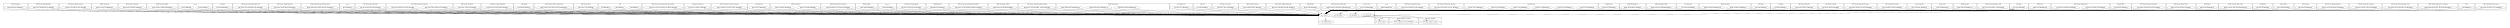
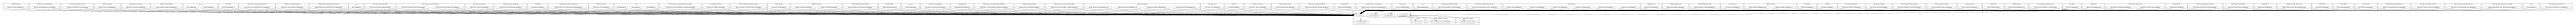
  digraph {
    fontname=Ubuntu
    node [fontname=Ubuntu]
    edge [fontname=Ubuntu]
    "SOAP::Packager::BEGIN@14"
    "TAP::Parser::ResultFactory::BEGIN@4"
    "TAP::Parser::Result::Version::BEGIN@5"
    "SOAP::Transport::BEGIN@432"
    "TAP::Parser::Scheduler::BEGIN@4"
    "SOAP::Schema::WSDL::BEGIN@2992"
    "Config::BEGIN@11"
    "Config::BEGIN@7"
    "File::Path::BEGIN@19"
    "TAP::Parser::SourceHandler::Perl::BEGIN@5"
    "TAP::Parser::Result::Bailout::BEGIN@5"
    "SOAP::XMLSchema1999::Serializer::BEGIN@61"
    "base::BEGIN@4"
    n14 [label="base::BEGIN@3"]
    "vars::BEGIN@8"
    "vars::import"
    "vars::CORE:match"
    "vars::BEGIN@7"
    "strict::import"
    "TAP::Parser::Result::YAML::BEGIN@5"
    n21 [label="TAP::Parser::Result::Unknown::BEGIN@7"]
    "TAP::Parser::Result::Unknown::BEGIN@9"
    "TAP::Parser::Grammar::BEGIN@4"
    "TAP::Formatter::Console::BEGIN@7"
    "TAP::Parser::SourceHandler::BEGIN@4"
    "TAP::Object::BEGIN@4"
    "SOAP::Custom::XML::Deserializer::BEGIN@2963"
    "TAP::Parser::Utils::BEGIN@5"
    "URI::BEGIN@13"
    "URI::BEGIN@7"
    "URI::BEGIN@4"
    "TAP::Parser::SourceHandler::Executable::BEGIN@4"
    "File::Spec::Functions::BEGIN@6"
    "TAP::Formatter::Console::Session::BEGIN@6"
    "Test::Harness::BEGIN@21"
    "SOAP::Constants::BEGIN@37"
    "SOAP::Constants::BEGIN@32"
    "SOAP::XMLSchema::Serializer::BEGIN@48"
    "POSIX::SigRt::BEGIN@60"
    "constant::BEGIN@6"
    "TAP::Parser::Aggregator::BEGIN@5"
    "MIME::Base64::BEGIN@4"
    "TAP::Parser::SourceHandler::RawTAP::BEGIN@4"
    "SOAP::Packager::MIME::BEGIN@84"
    "TAP::Parser::SourceHandler::Handle::BEGIN@4"
    "SOAP::Deserializer::BEGIN@2135"
    "SOAP::Deserializer::BEGIN@2182"
+   "SOAP::Deserializer::BEGIN@1996"
    "SOAP::Deserializer::BEGIN@2209"
    "File::Spec::Unix::BEGIN@4"
    "List::Util::BEGIN@12"
    "TAP::Parser::Source::BEGIN@4"
    "TAP::Formatter::Base::BEGIN@7"
    "TAP::Parser::YAMLish::Reader::BEGIN@4"
    "Digest::SHA::BEGIN@6"
    "SOAP::Schema::Deserializer::BEGIN@2985"
    "Time::Local::BEGIN@8"
    "SOAP::BEGIN@3387"
    "TAP::Parser::Result::Pragma::BEGIN@5"
    "TAP::Parser::Scheduler::Spinner::BEGIN@4"
    "Getopt::Long::BEGIN@48"
    "Getopt::Long::BEGIN@19"
    "Getopt::Long::BEGIN@51"
    "Getopt::Long::BEGIN@46"
    "Getopt::Long::BEGIN@45"
    "Getopt::Long::BEGIN@26"
    "Digest::base::BEGIN@4"
    "MIME::QuotedPrint::BEGIN@4"
    "SOAP::Packager::DIME::BEGIN@264"
    "Time::Seconds::BEGIN@3"
    "SOAP::Serializer::BEGIN@727"
    "SOAP::Serializer::BEGIN@1085"
    "TAP::Base::BEGIN@4"
    "IO::Select::BEGIN@11"
    "TAP::Parser::Iterator::BEGIN@4"
    "TAP::Parser::Result::BEGIN@4"
    "TAP::Parser::Iterator::Process::BEGIN@4"
    "TAP::Formatter::Session::BEGIN@6"
    "Class::Inspector::BEGIN@50"
    "Scalar::Util::BEGIN@10"
    "SOAP::Header::BEGIN@719"
    "TAP::Parser::Scheduler::Job::BEGIN@4"
    "File::Spec::BEGIN@4"
    "SOAP::Lite::BEGIN@3440"
    "TAP::Parser::Result::Test::BEGIN@9"
    "TAP::Parser::Result::Test::BEGIN@5"
    "Digest::MD5::BEGIN@4"
    "TAP::Parser::Result::Comment::BEGIN@5"
    "TAP::Parser::Result::Plan::BEGIN@5"
    "SOAP::Data::BEGIN@547"
    "SOAP::Custom::XML::Data::BEGIN@2930"
    "TAP::Parser::BEGIN@4"
    "Time::HiRes::BEGIN@4"
    "TAP::Harness::BEGIN@12"
    "TAP::Parser::IteratorFactory::BEGIN@4"
    "warnings::register::import"
    "TAP::Parser::Iterator::Stream::BEGIN@4"
    "TAP::Parser::SourceHandler::File::BEGIN@4"
    "SOAP::XMLSchema2001::Serializer::BEGIN@216"
    n100 [label="Cwd::BEGIN@171"]
    "TAP::Parser::Iterator::Array::BEGIN@4"
    subgraph cluster_1 {
      label="SOAP::Packager"
      "SOAP::Packager::BEGIN@14"
    }
    subgraph cluster_2 {
      label="TAP::Parser::ResultFactory"
      "TAP::Parser::ResultFactory::BEGIN@4"
    }
    subgraph cluster_3 {
      label="TAP::Parser::Result::Version"
      "TAP::Parser::Result::Version::BEGIN@5"
    }
    subgraph cluster_4 {
      label="SOAP::Transport"
      "SOAP::Transport::BEGIN@432"
    }
    subgraph cluster_5 {
      label="TAP::Parser::Scheduler"
      "TAP::Parser::Scheduler::BEGIN@4"
    }
    subgraph cluster_6 {
      label="SOAP::Schema::WSDL"
      "SOAP::Schema::WSDL::BEGIN@2992"
    }
    subgraph cluster_7 {
      label=Config
      "Config::BEGIN@11"
      "Config::BEGIN@7"
    }
    subgraph cluster_8 {
      label="File::Path"
      "File::Path::BEGIN@19"
    }
    subgraph cluster_9 {
      label="TAP::Parser::SourceHandler::Perl"
      "TAP::Parser::SourceHandler::Perl::BEGIN@5"
    }
    subgraph cluster_10 {
      label="TAP::Parser::Result::Bailout"
      "TAP::Parser::Result::Bailout::BEGIN@5"
    }
    subgraph cluster_11 {
      label="SOAP::XMLSchema1999::Serializer"
      "SOAP::XMLSchema1999::Serializer::BEGIN@61"
    }
    subgraph cluster_12 {
      label=base
      "base::BEGIN@4"
    }
    subgraph cluster_13 {
      label=vars
      n14
      "vars::BEGIN@8"
      "vars::import"
      "vars::CORE:match"
      "vars::BEGIN@7"
    }
    subgraph cluster_14 {
      label="strict"
      "strict::import"
    }
    subgraph cluster_15 {
      label="TAP::Parser::Result::YAML"
      "TAP::Parser::Result::YAML::BEGIN@5"
    }
    subgraph cluster_16 {
      label="TAP::Parser::Result::Unknown"
      n21
      "TAP::Parser::Result::Unknown::BEGIN@9"
    }
    subgraph cluster_17 {
      label="TAP::Parser::Grammar"
      "TAP::Parser::Grammar::BEGIN@4"
    }
    subgraph cluster_18 {
      label="TAP::Formatter::Console"
      "TAP::Formatter::Console::BEGIN@7"
    }
    subgraph cluster_19 {
      label="TAP::Parser::SourceHandler"
      "TAP::Parser::SourceHandler::BEGIN@4"
    }
    subgraph cluster_20 {
      label="TAP::Object"
      "TAP::Object::BEGIN@4"
    }
    subgraph cluster_21 {
      label="SOAP::Custom::XML::Deserializer"
      "SOAP::Custom::XML::Deserializer::BEGIN@2963"
    }
    subgraph cluster_22 {
      label="TAP::Parser::Utils"
      "TAP::Parser::Utils::BEGIN@5"
    }
    subgraph cluster_23 {
      label=URI
      "URI::BEGIN@13"
      "URI::BEGIN@7"
      "URI::BEGIN@4"
    }
    subgraph cluster_24 {
      label="TAP::Parser::SourceHandler::Executable"
      "TAP::Parser::SourceHandler::Executable::BEGIN@4"
    }
    subgraph cluster_25 {
      label="File::Spec::Functions"
      "File::Spec::Functions::BEGIN@6"
    }
    subgraph cluster_26 {
      label="TAP::Formatter::Console::Session"
      "TAP::Formatter::Console::Session::BEGIN@6"
    }
    subgraph cluster_27 {
      label="Test::Harness"
      "Test::Harness::BEGIN@21"
    }
    subgraph cluster_28 {
      label="SOAP::Constants"
      "SOAP::Constants::BEGIN@37"
      "SOAP::Constants::BEGIN@32"
    }
    subgraph cluster_29 {
      label="SOAP::XMLSchema::Serializer"
      "SOAP::XMLSchema::Serializer::BEGIN@48"
    }
    subgraph cluster_30 {
      label="POSIX::SigRt"
      "POSIX::SigRt::BEGIN@60"
    }
    subgraph cluster_31 {
      label=constant
      "constant::BEGIN@6"
    }
    subgraph cluster_32 {
      label="TAP::Parser::Aggregator"
      "TAP::Parser::Aggregator::BEGIN@5"
    }
    subgraph cluster_33 {
      label="MIME::Base64"
      "MIME::Base64::BEGIN@4"
    }
    subgraph cluster_34 {
      label="TAP::Parser::SourceHandler::RawTAP"
      "TAP::Parser::SourceHandler::RawTAP::BEGIN@4"
    }
    subgraph cluster_35 {
      label="SOAP::Packager::MIME"
      "SOAP::Packager::MIME::BEGIN@84"
    }
    subgraph cluster_36 {
      label="TAP::Parser::SourceHandler::Handle"
      "TAP::Parser::SourceHandler::Handle::BEGIN@4"
    }
    subgraph cluster_37 {
      label="SOAP::Deserializer"
      "SOAP::Deserializer::BEGIN@2135"
      "SOAP::Deserializer::BEGIN@2182"
+     "SOAP::Deserializer::BEGIN@1996"
      "SOAP::Deserializer::BEGIN@2209"
    }
    subgraph cluster_38 {
      label="File::Spec::Unix"
      "File::Spec::Unix::BEGIN@4"
    }
    subgraph cluster_39 {
      label="List::Util"
      "List::Util::BEGIN@12"
    }
    subgraph cluster_40 {
      label="TAP::Parser::Source"
      "TAP::Parser::Source::BEGIN@4"
    }
    subgraph cluster_41 {
      label="TAP::Formatter::Base"
      "TAP::Formatter::Base::BEGIN@7"
    }
    subgraph cluster_42 {
      label="TAP::Parser::YAMLish::Reader"
      "TAP::Parser::YAMLish::Reader::BEGIN@4"
    }
    subgraph cluster_43 {
      label="Digest::SHA"
      "Digest::SHA::BEGIN@6"
    }
    subgraph cluster_44 {
      label="SOAP::Schema::Deserializer"
      "SOAP::Schema::Deserializer::BEGIN@2985"
    }
    subgraph cluster_45 {
      label="Time::Local"
      "Time::Local::BEGIN@8"
    }
    subgraph cluster_46 {
      label=SOAP
      "SOAP::BEGIN@3387"
    }
    subgraph cluster_47 {
      label="TAP::Parser::Result::Pragma"
      "TAP::Parser::Result::Pragma::BEGIN@5"
    }
    subgraph cluster_48 {
      label="TAP::Parser::Scheduler::Spinner"
      "TAP::Parser::Scheduler::Spinner::BEGIN@4"
    }
    subgraph cluster_49 {
      label="Getopt::Long"
      "Getopt::Long::BEGIN@48"
      "Getopt::Long::BEGIN@19"
      "Getopt::Long::BEGIN@51"
      "Getopt::Long::BEGIN@46"
      "Getopt::Long::BEGIN@45"
      "Getopt::Long::BEGIN@26"
    }
    subgraph cluster_50 {
      label="Digest::base"
      "Digest::base::BEGIN@4"
    }
    subgraph cluster_51 {
      label="MIME::QuotedPrint"
      "MIME::QuotedPrint::BEGIN@4"
    }
    subgraph cluster_52 {
      label="SOAP::Packager::DIME"
      "SOAP::Packager::DIME::BEGIN@264"
    }
    subgraph cluster_53 {
      label="Time::Seconds"
      "Time::Seconds::BEGIN@3"
    }
    subgraph cluster_54 {
      label="SOAP::Serializer"
      "SOAP::Serializer::BEGIN@727"
      "SOAP::Serializer::BEGIN@1085"
    }
    subgraph cluster_55 {
      label="TAP::Base"
      "TAP::Base::BEGIN@4"
    }
    subgraph cluster_56 {
      label="IO::Select"
      "IO::Select::BEGIN@11"
    }
    subgraph cluster_57 {
      label="TAP::Parser::Iterator"
      "TAP::Parser::Iterator::BEGIN@4"
    }
    subgraph cluster_58 {
      label="TAP::Parser::Result"
      "TAP::Parser::Result::BEGIN@4"
    }
    subgraph cluster_59 {
      label="TAP::Parser::Iterator::Process"
      "TAP::Parser::Iterator::Process::BEGIN@4"
    }
    subgraph cluster_60 {
      label="TAP::Formatter::Session"
      "TAP::Formatter::Session::BEGIN@6"
    }
    subgraph cluster_61 {
      label="Class::Inspector"
      "Class::Inspector::BEGIN@50"
    }
    subgraph cluster_62 {
      label="Scalar::Util"
      "Scalar::Util::BEGIN@10"
    }
    subgraph cluster_63 {
      label="SOAP::Header"
      "SOAP::Header::BEGIN@719"
    }
    subgraph cluster_64 {
      label="TAP::Parser::Scheduler::Job"
      "TAP::Parser::Scheduler::Job::BEGIN@4"
    }
    subgraph cluster_65 {
      label="File::Spec"
      "File::Spec::BEGIN@4"
    }
    subgraph cluster_66 {
      label="SOAP::Lite"
      "SOAP::Lite::BEGIN@3440"
    }
    subgraph cluster_67 {
      label="TAP::Parser::Result::Test"
      "TAP::Parser::Result::Test::BEGIN@9"
      "TAP::Parser::Result::Test::BEGIN@5"
    }
    subgraph cluster_68 {
      label="Digest::MD5"
      "Digest::MD5::BEGIN@4"
    }
    subgraph cluster_69 {
      label="TAP::Parser::Result::Comment"
      "TAP::Parser::Result::Comment::BEGIN@5"
    }
    subgraph cluster_70 {
      label="TAP::Parser::Result::Plan"
      "TAP::Parser::Result::Plan::BEGIN@5"
    }
    subgraph cluster_71 {
      label="SOAP::Data"
      "SOAP::Data::BEGIN@547"
    }
    subgraph cluster_72 {
      label="SOAP::Custom::XML::Data"
      "SOAP::Custom::XML::Data::BEGIN@2930"
    }
    subgraph cluster_73 {
      label="TAP::Parser"
      "TAP::Parser::BEGIN@4"
    }
    subgraph cluster_74 {
      label="Time::HiRes"
      "Time::HiRes::BEGIN@4"
    }
    subgraph cluster_75 {
      label="TAP::Harness"
      "TAP::Harness::BEGIN@12"
    }
    subgraph cluster_76 {
      label="TAP::Parser::IteratorFactory"
      "TAP::Parser::IteratorFactory::BEGIN@4"
    }
    subgraph cluster_77 {
      label="warnings::register"
      "warnings::register::import"
    }
    subgraph cluster_78 {
      label="TAP::Parser::Iterator::Stream"
      "TAP::Parser::Iterator::Stream::BEGIN@4"
    }
    subgraph cluster_79 {
      label="TAP::Parser::SourceHandler::File"
      "TAP::Parser::SourceHandler::File::BEGIN@4"
    }
    subgraph cluster_80 {
      label="SOAP::XMLSchema2001::Serializer"
      "SOAP::XMLSchema2001::Serializer::BEGIN@216"
    }
    subgraph cluster_81 {
      label=Cwd
      n100
    }
    subgraph cluster_82 {
      label="TAP::Parser::Iterator::Array"
      "TAP::Parser::Iterator::Array::BEGIN@4"
    }
    "SOAP::Packager::BEGIN@14" -> "vars::import"
    "TAP::Parser::ResultFactory::BEGIN@4" -> "vars::import"
    "TAP::Parser::Result::Version::BEGIN@5" -> "vars::import"
    "SOAP::Transport::BEGIN@432" -> "vars::import"
    "TAP::Parser::Scheduler::BEGIN@4" -> "vars::import"
    "SOAP::Schema::WSDL::BEGIN@2992" -> "vars::import"
    "Config::BEGIN@11" -> "vars::import"
    "Config::BEGIN@7" -> "vars::import"
    "File::Path::BEGIN@19" -> "vars::import"
    "TAP::Parser::SourceHandler::Perl::BEGIN@5" -> "vars::import"
    "TAP::Parser::Result::Bailout::BEGIN@5" -> "vars::import"
    "SOAP::XMLSchema1999::Serializer::BEGIN@61" -> "vars::import"
    "base::BEGIN@4" -> "vars::import"
    "vars::BEGIN@8" -> "strict::import"
    "vars::import" -> "vars::CORE:match"
    "vars::import" -> "TAP::Formatter::Console::BEGIN@7"
    "vars::BEGIN@7" -> "warnings::register::import"
    "TAP::Parser::Result::YAML::BEGIN@5" -> "vars::import"
    n21 -> "vars::import"
    "TAP::Parser::Result::Unknown::BEGIN@9" -> "vars::import"
    "TAP::Parser::Grammar::BEGIN@4" -> "vars::import"
    "TAP::Parser::SourceHandler::BEGIN@4" -> "vars::import"
    "TAP::Object::BEGIN@4" -> "vars::import"
    "SOAP::Custom::XML::Deserializer::BEGIN@2963" -> "vars::import"
    "TAP::Parser::Utils::BEGIN@5" -> "vars::import"
    "URI::BEGIN@13" -> "vars::import"
    "URI::BEGIN@7" -> "vars::import"
    "URI::BEGIN@4" -> "vars::import"
    "TAP::Parser::SourceHandler::Executable::BEGIN@4" -> "vars::import"
    "File::Spec::Functions::BEGIN@6" -> "vars::import"
    "TAP::Formatter::Console::Session::BEGIN@6" -> "vars::import"
    "Test::Harness::BEGIN@21" -> "vars::import"
    "SOAP::Constants::BEGIN@37" -> "vars::import"
    "SOAP::Constants::BEGIN@32" -> "vars::import"
    "SOAP::XMLSchema::Serializer::BEGIN@48" -> "vars::import"
    "POSIX::SigRt::BEGIN@60" -> "vars::import"
    "constant::BEGIN@6" -> "vars::import"
    "TAP::Parser::Aggregator::BEGIN@5" -> "vars::import"
    "MIME::Base64::BEGIN@4" -> "vars::import"
    "TAP::Parser::SourceHandler::RawTAP::BEGIN@4" -> "vars::import"
    "SOAP::Packager::MIME::BEGIN@84" -> "vars::import"
    "TAP::Parser::SourceHandler::Handle::BEGIN@4" -> "vars::import"
    "SOAP::Deserializer::BEGIN@2135" -> "vars::import"
    "SOAP::Deserializer::BEGIN@2182" -> "vars::import"
+   "SOAP::Deserializer::BEGIN@1996" -> "vars::import"
    "SOAP::Deserializer::BEGIN@2209" -> "vars::import"
    "File::Spec::Unix::BEGIN@4" -> "vars::import"
    "List::Util::BEGIN@12" -> "vars::import"
    "TAP::Parser::Source::BEGIN@4" -> "vars::import"
    "TAP::Formatter::Base::BEGIN@7" -> "vars::import"
    "TAP::Parser::YAMLish::Reader::BEGIN@4" -> "vars::import"
    "Digest::SHA::BEGIN@6" -> "vars::import"
    "SOAP::Schema::Deserializer::BEGIN@2985" -> "vars::import"
    "Time::Local::BEGIN@8" -> "vars::import"
    "SOAP::BEGIN@3387" -> "vars::import"
    "TAP::Parser::Result::Pragma::BEGIN@5" -> "vars::import"
    "TAP::Parser::Scheduler::Spinner::BEGIN@4" -> "vars::import"
    "Getopt::Long::BEGIN@48" -> "vars::import"
    "Getopt::Long::BEGIN@19" -> "vars::import"
    "Getopt::Long::BEGIN@51" -> "vars::import"
    "Getopt::Long::BEGIN@46" -> "vars::import"
    "Getopt::Long::BEGIN@45" -> "vars::import"
    "Getopt::Long::BEGIN@26" -> "vars::import"
    "Digest::base::BEGIN@4" -> "vars::import"
    "MIME::QuotedPrint::BEGIN@4" -> "vars::import"
    "SOAP::Packager::DIME::BEGIN@264" -> "vars::import"
    "Time::Seconds::BEGIN@3" -> "vars::import"
    "SOAP::Serializer::BEGIN@727" -> "vars::import"
    "SOAP::Serializer::BEGIN@1085" -> "vars::import"
    "TAP::Base::BEGIN@4" -> "vars::import"
    "IO::Select::BEGIN@11" -> "vars::import"
    "TAP::Parser::Iterator::BEGIN@4" -> "vars::import"
    "TAP::Parser::Result::BEGIN@4" -> "vars::import"
    "TAP::Parser::Iterator::Process::BEGIN@4" -> "vars::import"
    "TAP::Formatter::Session::BEGIN@6" -> "vars::import"
    "Class::Inspector::BEGIN@50" -> "vars::import"
    "Scalar::Util::BEGIN@10" -> "vars::import"
    "SOAP::Header::BEGIN@719" -> "vars::import"
    "TAP::Parser::Scheduler::Job::BEGIN@4" -> "vars::import"
    "File::Spec::BEGIN@4" -> n14
    "File::Spec::BEGIN@4" -> "vars::BEGIN@8"
    "File::Spec::BEGIN@4" -> "vars::import"
    "File::Spec::BEGIN@4" -> "vars::BEGIN@7"
    "SOAP::Lite::BEGIN@3440" -> "vars::import"
    "TAP::Parser::Result::Test::BEGIN@9" -> "vars::import"
    "TAP::Parser::Result::Test::BEGIN@5" -> "vars::import"
    "Digest::MD5::BEGIN@4" -> "vars::import"
    "TAP::Parser::Result::Comment::BEGIN@5" -> "vars::import"
    "TAP::Parser::Result::Plan::BEGIN@5" -> "vars::import"
    "SOAP::Data::BEGIN@547" -> "vars::import"
    "SOAP::Custom::XML::Data::BEGIN@2930" -> "vars::import"
    "TAP::Parser::BEGIN@4" -> "vars::import"
    "Time::HiRes::BEGIN@4" -> "vars::import"
    "TAP::Harness::BEGIN@12" -> "vars::import"
    "TAP::Parser::IteratorFactory::BEGIN@4" -> "vars::import"
    "TAP::Parser::Iterator::Stream::BEGIN@4" -> "vars::import"
    "TAP::Parser::SourceHandler::File::BEGIN@4" -> "vars::import"
    "SOAP::XMLSchema2001::Serializer::BEGIN@216" -> "vars::import"
    n100 -> "vars::import"
    "TAP::Parser::Iterator::Array::BEGIN@4" -> "vars::import"
  }
